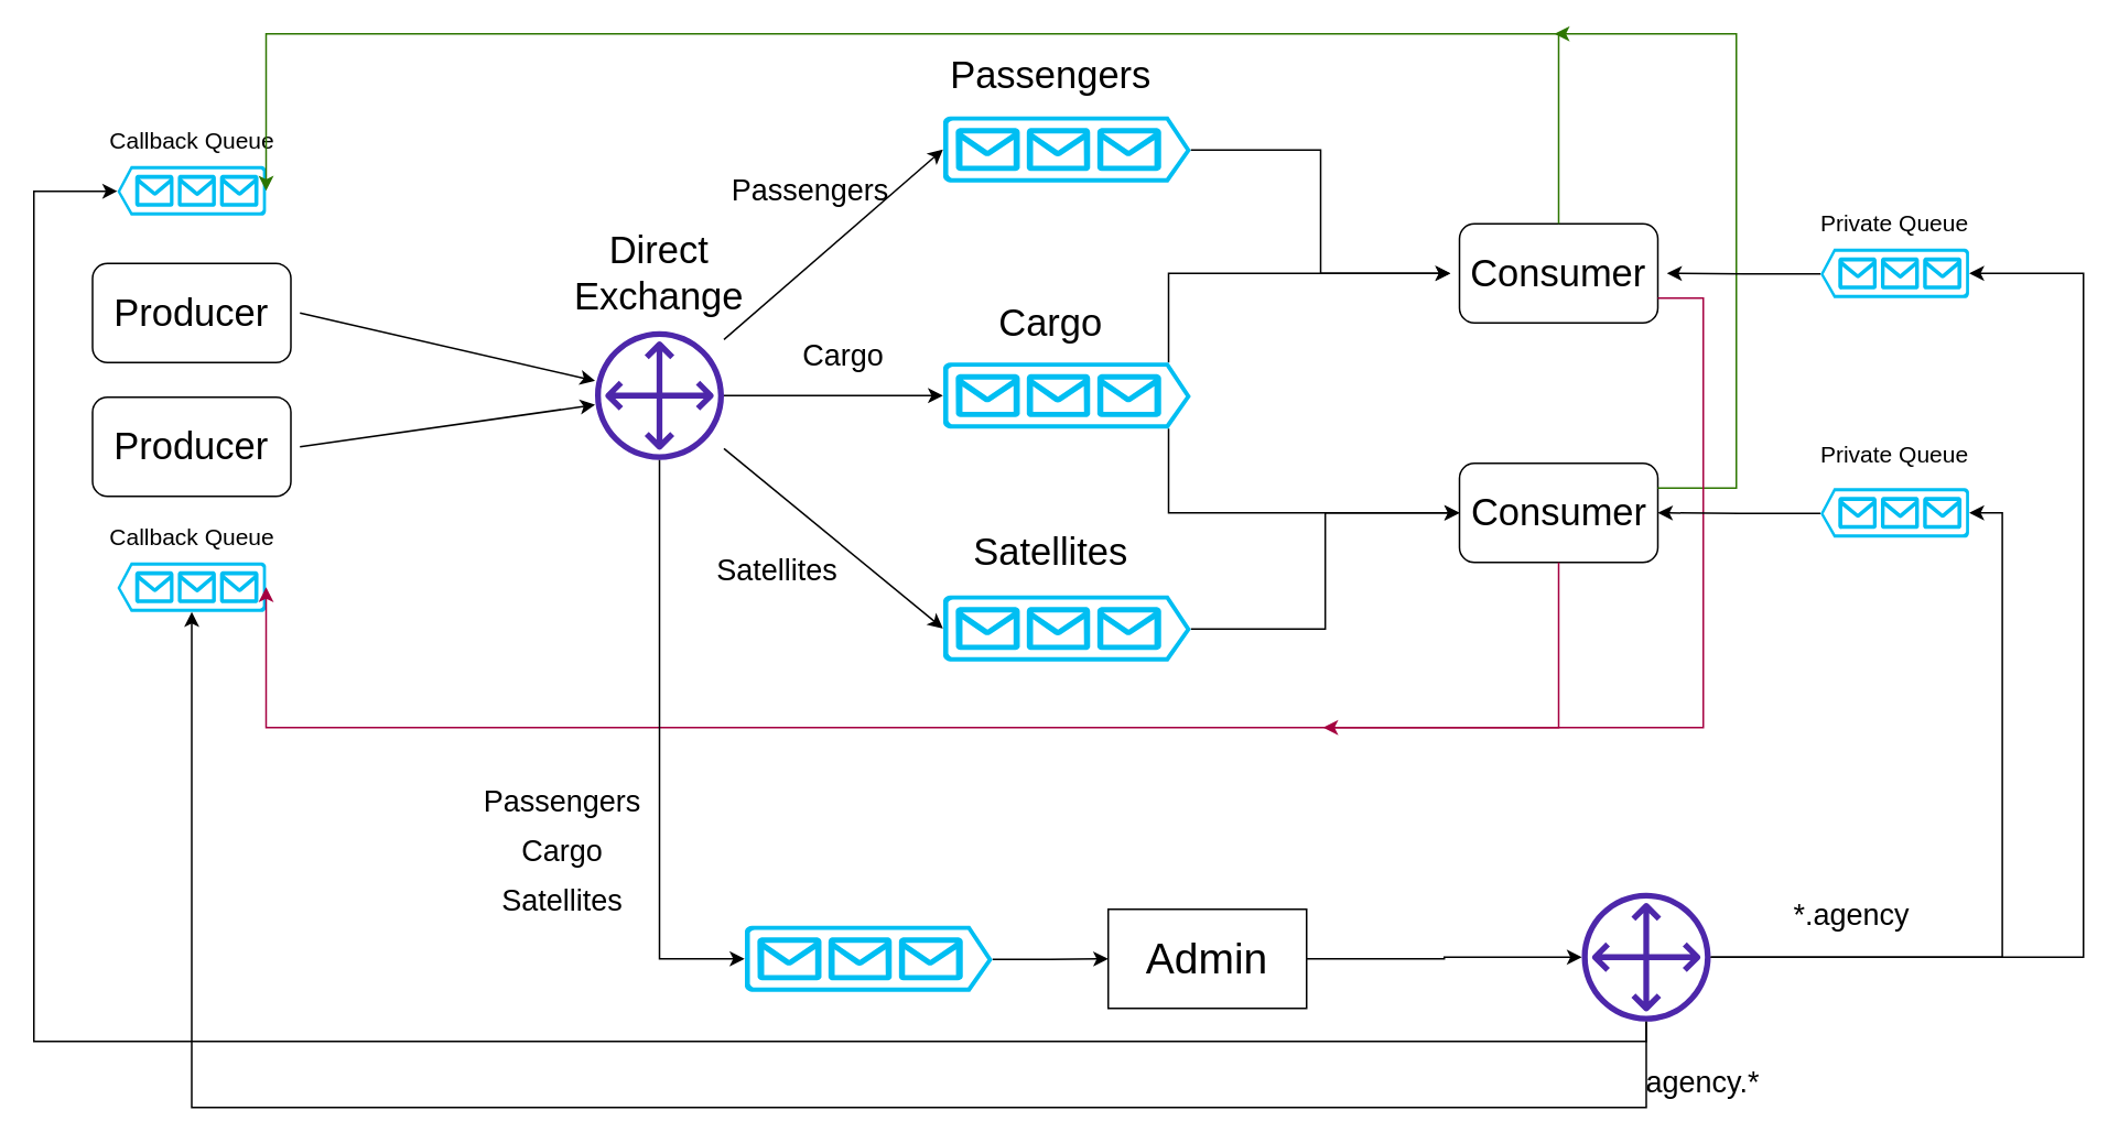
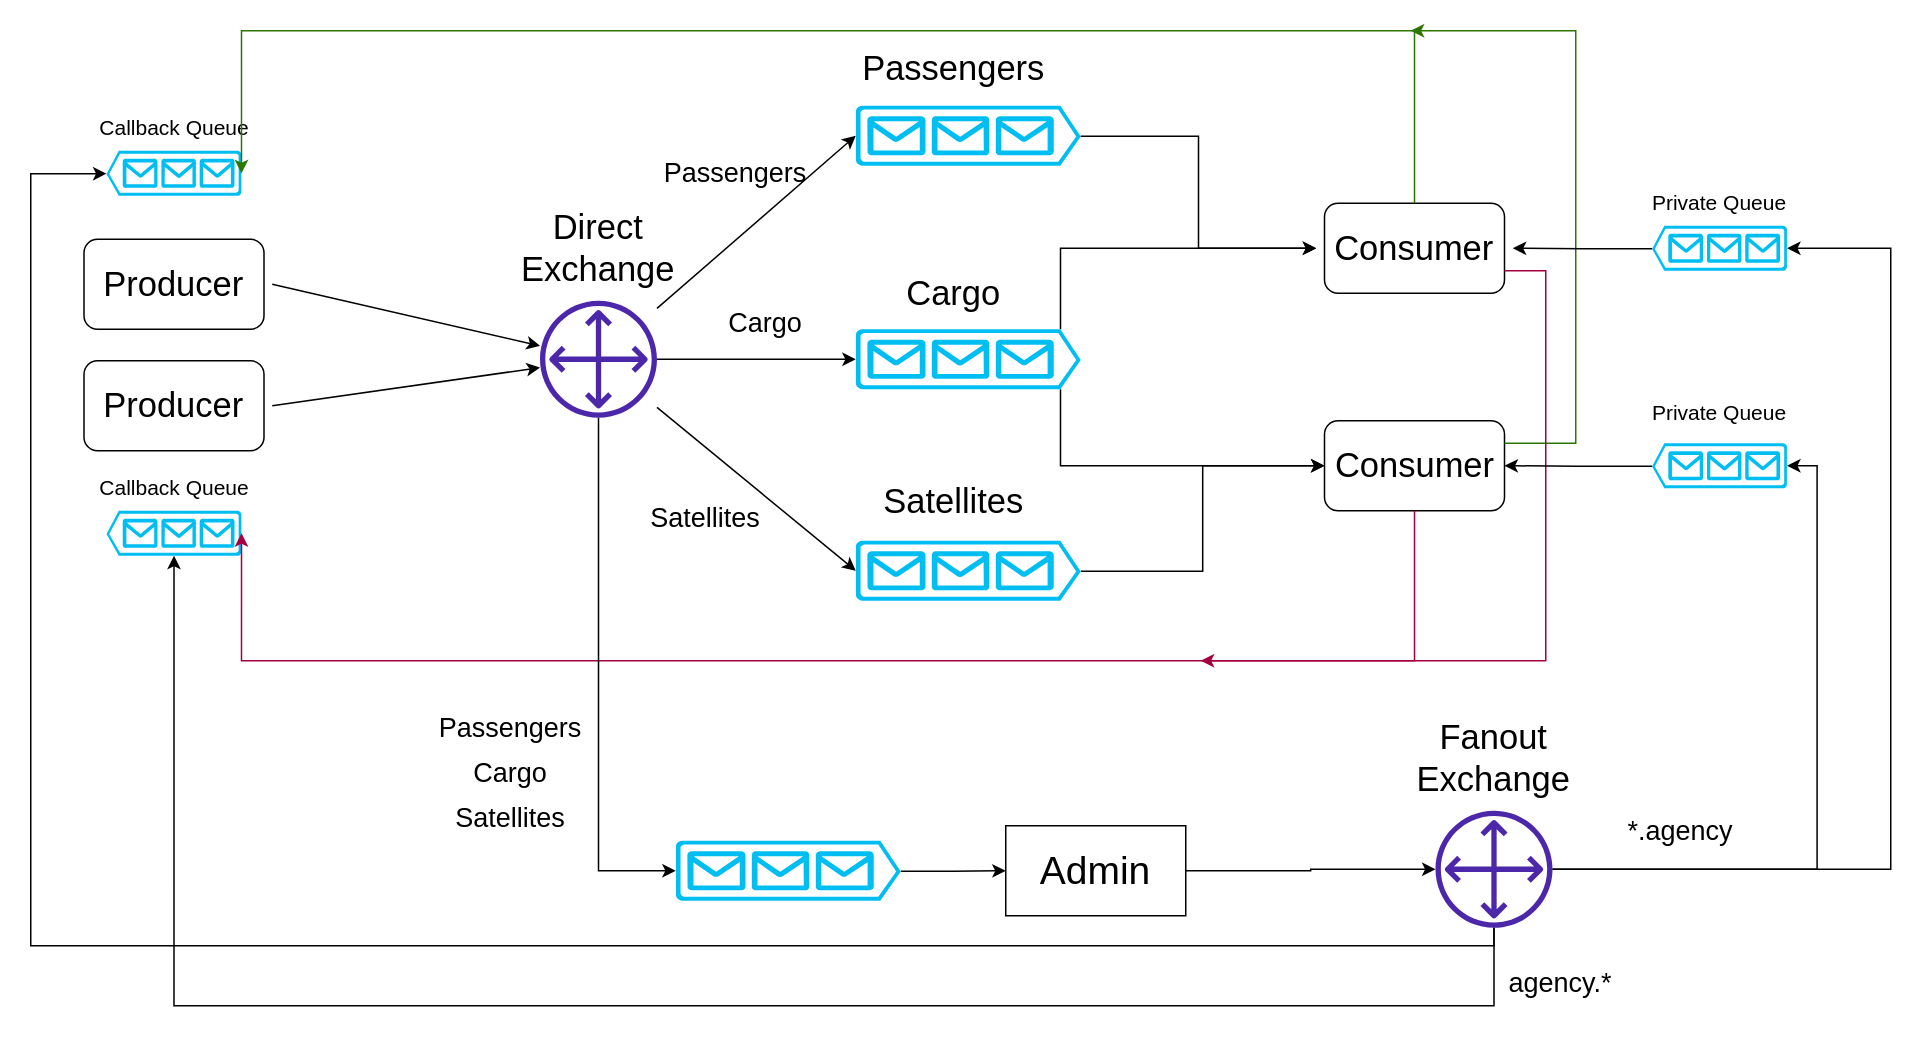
  <mxCell id="0" />
  <mxCell id="1" parent="0" />
  <mxCell id="2" style="rounded=0;orthogonalLoop=1;jettySize=auto;html=1;entryX=0;entryY=0.5;entryDx=0;entryDy=0;entryPerimeter=0;" parent="1" source="11" target="5" edge="1"><mxGeometry relative="1" as="geometry" /></mxCell>
  <mxCell id="3" style="rounded=0;orthogonalLoop=1;jettySize=auto;html=1;exitX=0.91;exitY=0;exitDx=0;exitDy=0;exitPerimeter=0;entryX=0;entryY=0.5;entryDx=0;entryDy=0;edgeStyle=orthogonalEdgeStyle;" parent="1" source="5" target="30" edge="1"><mxGeometry relative="1" as="geometry" /></mxCell>
  <mxCell id="4" style="edgeStyle=orthogonalEdgeStyle;rounded=0;orthogonalLoop=1;jettySize=auto;html=1;exitX=0.91;exitY=1;exitDx=0;exitDy=0;exitPerimeter=0;entryX=0;entryY=0.5;entryDx=0;entryDy=0;" parent="1" source="5" target="34" edge="1"><mxGeometry relative="1" as="geometry" /></mxCell>
  <mxCell id="5" value="" style="verticalLabelPosition=bottom;html=1;verticalAlign=top;align=center;strokeColor=none;fillColor=#00BEF2;shape=mxgraph.azure.queue_generic;pointerEvents=1;" parent="1" vertex="1"><mxGeometry x="570" y="219" width="150" height="40" as="geometry" /></mxCell>
  <mxCell id="6" style="rounded=0;orthogonalLoop=1;jettySize=auto;html=1;entryX=0;entryY=0.5;entryDx=0;entryDy=0;entryPerimeter=0;" parent="1" source="11" target="8" edge="1"><mxGeometry relative="1" as="geometry" /></mxCell>
  <mxCell id="7" style="edgeStyle=orthogonalEdgeStyle;rounded=0;orthogonalLoop=1;jettySize=auto;html=1;exitX=1;exitY=0.51;exitDx=0;exitDy=0;exitPerimeter=0;entryX=0;entryY=0.5;entryDx=0;entryDy=0;" parent="1" source="8" target="34" edge="1"><mxGeometry relative="1" as="geometry"><mxPoint x="870" y="310" as="targetPoint" /></mxGeometry></mxCell>
  <mxCell id="8" value="" style="verticalLabelPosition=bottom;html=1;verticalAlign=top;align=center;strokeColor=none;fillColor=#00BEF2;shape=mxgraph.azure.queue_generic;pointerEvents=1;" parent="1" vertex="1"><mxGeometry x="570" y="360" width="150" height="40" as="geometry" /></mxCell>
  <mxCell id="9" style="rounded=0;orthogonalLoop=1;jettySize=auto;html=1;entryX=0;entryY=0.5;entryDx=0;entryDy=0;entryPerimeter=0;" parent="1" source="11" target="10" edge="1"><mxGeometry relative="1" as="geometry" /></mxCell>
  <mxCell id="10" value="" style="verticalLabelPosition=bottom;html=1;verticalAlign=top;align=center;strokeColor=none;fillColor=#00BEF2;shape=mxgraph.azure.queue_generic;pointerEvents=1;" parent="1" vertex="1"><mxGeometry x="570" y="70" width="150" height="40" as="geometry" /></mxCell>
  <mxCell id="11" value="" style="sketch=0;outlineConnect=0;fontColor=#232F3E;gradientColor=none;fillColor=#4D27AA;strokeColor=none;dashed=0;verticalLabelPosition=bottom;verticalAlign=top;align=center;html=1;fontSize=12;fontStyle=0;aspect=fixed;pointerEvents=1;shape=mxgraph.aws4.customer_gateway;" parent="1" vertex="1"><mxGeometry x="359.5" y="200" width="78" height="78" as="geometry" /></mxCell>
  <mxCell id="12" value="&lt;font style=&quot;font-size: 23px;&quot;&gt;Direct Exchange&lt;/font&gt;" style="text;html=1;strokeColor=none;fillColor=none;align=center;verticalAlign=middle;whiteSpace=wrap;rounded=0;" parent="1" vertex="1"><mxGeometry x="333" width="131" height="30" as="geometry" y="150" /></mxCell>
  <mxCell id="13" value="&lt;font style=&quot;font-size: 23px;&quot;&gt;Passengers&lt;/font&gt;" style="text;html=1;strokeColor=none;fillColor=none;align=center;verticalAlign=middle;whiteSpace=wrap;rounded=0;" parent="1" vertex="1"><mxGeometry x="570" y="30" width="131" height="30" as="geometry" /></mxCell>
  <mxCell id="14" value="&lt;font style=&quot;font-size: 23px;&quot;&gt;Cargo&lt;/font&gt;" style="text;html=1;strokeColor=none;fillColor=none;align=center;verticalAlign=middle;whiteSpace=wrap;rounded=0;" parent="1" vertex="1"><mxGeometry x="570" y="180" width="131" height="30" as="geometry" /></mxCell>
  <mxCell id="15" value="&lt;font style=&quot;font-size: 23px;&quot;&gt;Satellites&lt;/font&gt;" style="text;html=1;strokeColor=none;fillColor=none;align=center;verticalAlign=middle;whiteSpace=wrap;rounded=0;" parent="1" vertex="1"><mxGeometry x="570" y="319" width="131" height="30" as="geometry" /></mxCell>
  <mxCell id="16" value="" style="group" parent="1" vertex="1" connectable="0"><mxGeometry x="59.63" y="70" width="111.75" height="60" as="geometry" /></mxCell>
  <mxCell id="17" value="" style="verticalLabelPosition=bottom;html=1;verticalAlign=top;align=center;strokeColor=none;fillColor=#00BEF2;shape=mxgraph.azure.queue_generic;pointerEvents=1;flipH=1;" parent="16" vertex="1"><mxGeometry x="10.88" y="30" width="90" height="30" as="geometry" /></mxCell>
  <mxCell id="18" value="&lt;font style=&quot;font-size: 14px;&quot;&gt;Callback Queue&lt;/font&gt;" style="text;html=1;strokeColor=none;fillColor=none;align=center;verticalAlign=middle;whiteSpace=wrap;rounded=0;" parent="16" vertex="1"><mxGeometry width="111.75" height="30" as="geometry" /></mxCell>
  <mxCell id="19" value="" style="group" parent="1" vertex="1" connectable="0"><mxGeometry y="159" width="131" height="60" as="geometry" x="50" /></mxCell>
  <mxCell id="20" value="" style="rounded=1;whiteSpace=wrap;html=1;" parent="19" vertex="1"><mxGeometry x="5.5" width="120" height="60" as="geometry" /></mxCell>
  <mxCell id="21" value="&lt;font style=&quot;font-size: 23px;&quot;&gt;Producer&lt;/font&gt;" style="text;html=1;strokeColor=none;fillColor=none;align=center;verticalAlign=middle;whiteSpace=wrap;rounded=0;" parent="19" vertex="1"><mxGeometry y="15" width="131" height="30" as="geometry" /></mxCell>
  <mxCell id="22" value="" style="group" parent="1" vertex="1" connectable="0"><mxGeometry x="59.63" y="310" width="111.75" height="60" as="geometry" /></mxCell>
  <mxCell id="23" value="" style="verticalLabelPosition=bottom;html=1;verticalAlign=top;align=center;strokeColor=none;fillColor=#00BEF2;shape=mxgraph.azure.queue_generic;pointerEvents=1;flipH=1;" parent="22" vertex="1"><mxGeometry x="10.88" y="30" width="90" height="30" as="geometry" /></mxCell>
  <mxCell id="24" value="&lt;font style=&quot;font-size: 14px;&quot;&gt;Callback Queue&lt;/font&gt;" style="text;html=1;strokeColor=none;fillColor=none;align=center;verticalAlign=middle;whiteSpace=wrap;rounded=0;" parent="22" vertex="1"><mxGeometry width="111.75" height="30" as="geometry" /></mxCell>
  <mxCell id="25" value="" style="group" parent="1" vertex="1" connectable="0"><mxGeometry y="240" width="131" height="60" as="geometry" x="50" /></mxCell>
  <mxCell id="26" value="" style="rounded=1;whiteSpace=wrap;html=1;" parent="25" vertex="1"><mxGeometry x="5.5" width="120" height="60" as="geometry" /></mxCell>
  <mxCell id="27" value="&lt;font style=&quot;font-size: 23px;&quot;&gt;Producer&lt;/font&gt;" style="text;html=1;strokeColor=none;fillColor=none;align=center;verticalAlign=middle;whiteSpace=wrap;rounded=0;" parent="25" vertex="1"><mxGeometry y="15" width="131" height="30" as="geometry" /></mxCell>
  <mxCell id="28" value="" style="group" parent="1" vertex="1" connectable="0"><mxGeometry x="877" y="135" width="131" height="60" as="geometry" /></mxCell>
  <mxCell id="29" value="" style="rounded=1;whiteSpace=wrap;html=1;" parent="28" vertex="1"><mxGeometry x="5.5" width="120" height="60" as="geometry" /></mxCell>
  <mxCell id="30" value="&lt;font style=&quot;font-size: 23px;&quot;&gt;Consumer&lt;/font&gt;" style="text;html=1;strokeColor=none;fillColor=none;align=center;verticalAlign=middle;whiteSpace=wrap;rounded=0;" parent="28" vertex="1"><mxGeometry y="15" width="131" height="30" as="geometry" /></mxCell>
  <mxCell id="31" value="" style="group" parent="1" vertex="1" connectable="0"><mxGeometry x="877" y="280" width="131" height="60" as="geometry" /></mxCell>
  <mxCell id="32" value="" style="rounded=1;whiteSpace=wrap;html=1;" parent="31" vertex="1"><mxGeometry x="5.5" width="120" height="60" as="geometry" /></mxCell>
  <mxCell id="33" style="edgeStyle=orthogonalEdgeStyle;rounded=0;orthogonalLoop=1;jettySize=auto;html=1;exitX=1;exitY=0.25;exitDx=0;exitDy=0;fillColor=#60a917;strokeColor=#2D7600;" parent="31" source="32" edge="1"><mxGeometry relative="1" as="geometry"><mxPoint x="63" y="-260" as="targetPoint" /><Array as="points"><mxPoint x="173" y="15" /><mxPoint x="173" y="-260" /></Array></mxGeometry></mxCell>
  <mxCell id="34" value="&lt;font style=&quot;font-size: 23px;&quot;&gt;Consumer&lt;/font&gt;" style="text;html=1;strokeColor=none;fillColor=none;align=center;verticalAlign=middle;whiteSpace=wrap;rounded=0;" parent="31" vertex="1"><mxGeometry x="5.5" y="15" width="120" height="30" as="geometry" /></mxCell>
  <mxCell id="35" style="rounded=0;orthogonalLoop=1;jettySize=auto;html=1;exitX=1;exitY=0.5;exitDx=0;exitDy=0;" parent="1" source="21" target="11" edge="1"><mxGeometry relative="1" as="geometry" /></mxCell>
  <mxCell id="36" style="rounded=0;orthogonalLoop=1;jettySize=auto;html=1;exitX=1;exitY=0.5;exitDx=0;exitDy=0;" parent="1" source="27" target="11" edge="1"><mxGeometry relative="1" as="geometry"><mxPoint x="191" y="160" as="sourcePoint" /><mxPoint x="370" y="233" as="targetPoint" /></mxGeometry></mxCell>
  <mxCell id="37" style="rounded=0;orthogonalLoop=1;jettySize=auto;html=1;exitX=1;exitY=0.51;exitDx=0;exitDy=0;entryX=0;entryY=0.5;entryDx=0;entryDy=0;strokeColor=default;exitPerimeter=0;edgeStyle=orthogonalEdgeStyle;" parent="1" source="10" target="30" edge="1"><mxGeometry relative="1" as="geometry" /></mxCell>
  <mxCell id="38" style="edgeStyle=orthogonalEdgeStyle;rounded=0;orthogonalLoop=1;jettySize=auto;html=1;exitX=0.5;exitY=0;exitDx=0;exitDy=0;entryX=0;entryY=0.5;entryDx=0;entryDy=0;entryPerimeter=0;fillColor=#60a917;strokeColor=#2D7600;" parent="1" source="29" target="17" edge="1"><mxGeometry relative="1" as="geometry"><Array as="points"><mxPoint x="943" y="20" /><mxPoint x="160" y="20" /></Array></mxGeometry></mxCell>
  <mxCell id="39" style="edgeStyle=orthogonalEdgeStyle;rounded=0;orthogonalLoop=1;jettySize=auto;html=1;exitX=0.5;exitY=1;exitDx=0;exitDy=0;entryX=0;entryY=0.5;entryDx=0;entryDy=0;entryPerimeter=0;fillColor=#d80073;strokeColor=#A50040;" parent="1" source="32" target="23" edge="1"><mxGeometry relative="1" as="geometry"><Array as="points"><mxPoint x="943" y="440" /><mxPoint x="161" y="440" /></Array></mxGeometry></mxCell>
  <mxCell id="40" style="edgeStyle=orthogonalEdgeStyle;rounded=0;orthogonalLoop=1;jettySize=auto;html=1;exitX=1;exitY=0.75;exitDx=0;exitDy=0;fillColor=#d80073;strokeColor=#A50040;" parent="1" source="29" edge="1"><mxGeometry relative="1" as="geometry"><mxPoint x="800" y="440" as="targetPoint" /><Array as="points"><mxPoint x="1030" y="180" /><mxPoint x="1030" y="440" /></Array></mxGeometry></mxCell>
  <mxCell id="41" style="edgeStyle=orthogonalEdgeStyle;rounded=0;orthogonalLoop=1;jettySize=auto;html=1;exitX=1;exitY=0.5;exitDx=0;exitDy=0;" parent="1" source="42" target="47" edge="1"><mxGeometry relative="1" as="geometry" /></mxCell>
  <mxCell id="42" value="&lt;font style=&quot;font-size: 26px;&quot;&gt;Admin&lt;/font&gt;" style="whiteSpace=wrap;html=1;rounded=0;" parent="1" vertex="1"><mxGeometry x="670" y="550" width="120" height="60" as="geometry" /></mxCell>
  <mxCell id="43" style="edgeStyle=orthogonalEdgeStyle;rounded=0;orthogonalLoop=1;jettySize=auto;html=1;exitX=1;exitY=0.51;exitDx=0;exitDy=0;exitPerimeter=0;entryX=0;entryY=0.5;entryDx=0;entryDy=0;" parent="1" source="45" target="42" edge="1"><mxGeometry relative="1" as="geometry" /></mxCell>
  <mxCell id="44" style="edgeStyle=orthogonalEdgeStyle;rounded=0;orthogonalLoop=1;jettySize=auto;html=1;entryX=0;entryY=0.5;entryDx=0;entryDy=0;entryPerimeter=0;" parent="1" source="11" target="45" edge="1"><mxGeometry relative="1" as="geometry"><Array as="points"><mxPoint x="399" y="580" /></Array></mxGeometry></mxCell>
  <mxCell id="45" value="" style="verticalLabelPosition=bottom;html=1;verticalAlign=top;align=center;strokeColor=none;fillColor=#00BEF2;shape=mxgraph.azure.queue_generic;pointerEvents=1;" parent="1" vertex="1"><mxGeometry x="450" y="560" width="150" height="40" as="geometry" /></mxCell>
  <mxCell id="46" value="" style="group" parent="1" vertex="1" connectable="0"><mxGeometry x="930" y="490" width="131" height="128" as="geometry" /></mxCell>
  <mxCell id="47" value="" style="sketch=0;outlineConnect=0;fontColor=#232F3E;gradientColor=none;fillColor=#4D27AA;strokeColor=none;dashed=0;verticalLabelPosition=bottom;verticalAlign=top;align=center;html=1;fontSize=12;fontStyle=0;aspect=fixed;pointerEvents=1;shape=mxgraph.aws4.customer_gateway;" parent="46" vertex="1"><mxGeometry x="26.5" y="50" width="78" height="78" as="geometry" /></mxCell>
+ <mxCell id="48" value="&lt;font style=&quot;font-size: 23px;&quot;&gt;Fanout Exchange&lt;/font&gt;" style="text;html=1;strokeColor=none;fillColor=none;align=center;verticalAlign=middle;whiteSpace=wrap;rounded=0;" parent="46" vertex="1"><mxGeometry width="131" height="30" as="geometry" /></mxCell>
  <mxCell id="49" style="edgeStyle=orthogonalEdgeStyle;rounded=0;orthogonalLoop=1;jettySize=auto;html=1;entryX=0.5;entryY=1;entryDx=0;entryDy=0;entryPerimeter=0;" parent="1" source="47" target="23" edge="1"><mxGeometry relative="1" as="geometry"><Array as="points"><mxPoint x="996" y="670" /><mxPoint x="116" y="670" /></Array></mxGeometry></mxCell>
  <mxCell id="50" style="edgeStyle=orthogonalEdgeStyle;rounded=0;orthogonalLoop=1;jettySize=auto;html=1;entryX=1;entryY=0.51;entryDx=0;entryDy=0;entryPerimeter=0;" parent="1" source="47" target="17" edge="1"><mxGeometry relative="1" as="geometry"><Array as="points"><mxPoint x="996" y="630" /><mxPoint x="20" y="630" /><mxPoint x="20" y="115" /></Array></mxGeometry></mxCell>
  <mxCell id="51" value="&lt;font style=&quot;font-size: 18px;&quot;&gt;Passengers&lt;/font&gt;" style="text;html=1;strokeColor=none;fillColor=none;align=center;verticalAlign=middle;whiteSpace=wrap;rounded=0;" parent="1" vertex="1"><mxGeometry x="460" y="100" width="60" height="30" as="geometry" /></mxCell>
  <mxCell id="52" value="&lt;font style=&quot;font-size: 18px;&quot;&gt;Cargo&lt;/font&gt;" style="text;html=1;strokeColor=none;fillColor=none;align=center;verticalAlign=middle;whiteSpace=wrap;rounded=0;" parent="1" vertex="1"><mxGeometry x="480" y="200" width="60" height="30" as="geometry" /></mxCell>
  <mxCell id="53" value="&lt;font style=&quot;font-size: 18px;&quot;&gt;Satellites&lt;/font&gt;" style="text;html=1;strokeColor=none;fillColor=none;align=center;verticalAlign=middle;whiteSpace=wrap;rounded=0;" parent="1" vertex="1"><mxGeometry x="440" y="330" width="60" height="30" as="geometry" /></mxCell>
  <mxCell id="54" value="&lt;font style=&quot;font-size: 18px;&quot;&gt;Satellites&lt;/font&gt;" style="text;html=1;strokeColor=none;fillColor=none;align=center;verticalAlign=middle;whiteSpace=wrap;rounded=0;" parent="1" vertex="1"><mxGeometry x="310" y="530" width="60" height="30" as="geometry" /></mxCell>
  <mxCell id="55" value="&lt;font style=&quot;font-size: 18px;&quot;&gt;Cargo&lt;/font&gt;" style="text;html=1;strokeColor=none;fillColor=none;align=center;verticalAlign=middle;whiteSpace=wrap;rounded=0;" parent="1" vertex="1"><mxGeometry x="310" y="500" width="60" height="30" as="geometry" /></mxCell>
  <mxCell id="56" value="&lt;font style=&quot;font-size: 18px;&quot;&gt;Passengers&lt;/font&gt;" style="text;html=1;strokeColor=none;fillColor=none;align=center;verticalAlign=middle;whiteSpace=wrap;rounded=0;" parent="1" vertex="1"><mxGeometry x="310" y="470" width="60" height="30" as="geometry" /></mxCell>
  <mxCell id="57" value="" style="group" parent="1" vertex="1" connectable="0"><mxGeometry x="1090" y="120" width="111.75" height="60" as="geometry" /></mxCell>
  <mxCell id="58" value="" style="verticalLabelPosition=bottom;html=1;verticalAlign=top;align=center;strokeColor=none;fillColor=#00BEF2;shape=mxgraph.azure.queue_generic;pointerEvents=1;flipH=1;" parent="57" vertex="1"><mxGeometry x="10.88" y="30" width="90" height="30" as="geometry" /></mxCell>
  <mxCell id="59" value="&lt;font style=&quot;font-size: 14px;&quot;&gt;Private Queue&lt;/font&gt;" style="text;html=1;strokeColor=none;fillColor=none;align=center;verticalAlign=middle;whiteSpace=wrap;rounded=0;" parent="57" vertex="1"><mxGeometry width="111.75" height="30" as="geometry" /></mxCell>
  <mxCell id="60" style="edgeStyle=orthogonalEdgeStyle;rounded=0;orthogonalLoop=1;jettySize=auto;html=1;exitX=1;exitY=0.51;exitDx=0;exitDy=0;exitPerimeter=0;entryX=1;entryY=0.5;entryDx=0;entryDy=0;" parent="1" source="61" target="34" edge="1"><mxGeometry relative="1" as="geometry" /></mxCell>
  <mxCell id="61" value="" style="verticalLabelPosition=bottom;html=1;verticalAlign=top;align=center;strokeColor=none;fillColor=#00BEF2;shape=mxgraph.azure.queue_generic;pointerEvents=1;flipH=1;" parent="1" vertex="1"><mxGeometry x="1100.88" y="295" width="90" height="30" as="geometry" /></mxCell>
  <mxCell id="62" value="&lt;font style=&quot;font-size: 14px;&quot;&gt;Private Queue&lt;/font&gt;" style="text;html=1;strokeColor=none;fillColor=none;align=center;verticalAlign=middle;whiteSpace=wrap;rounded=0;" parent="1" vertex="1"><mxGeometry x="1090" y="260" width="111.75" height="30" as="geometry" /></mxCell>
  <mxCell id="63" style="edgeStyle=orthogonalEdgeStyle;rounded=0;orthogonalLoop=1;jettySize=auto;html=1;entryX=0;entryY=0.5;entryDx=0;entryDy=0;entryPerimeter=0;" parent="1" source="47" target="61" edge="1"><mxGeometry relative="1" as="geometry" /></mxCell>
  <mxCell id="64" style="edgeStyle=orthogonalEdgeStyle;rounded=0;orthogonalLoop=1;jettySize=auto;html=1;entryX=0;entryY=0.5;entryDx=0;entryDy=0;entryPerimeter=0;" parent="1" source="47" target="58" edge="1"><mxGeometry relative="1" as="geometry"><Array as="points"><mxPoint x="1260" y="579" /><mxPoint x="1260" y="165" /></Array></mxGeometry></mxCell>
  <mxCell id="65" style="edgeStyle=orthogonalEdgeStyle;rounded=0;orthogonalLoop=1;jettySize=auto;html=1;exitX=1;exitY=0.51;exitDx=0;exitDy=0;exitPerimeter=0;entryX=1;entryY=0.5;entryDx=0;entryDy=0;" parent="1" source="58" target="30" edge="1"><mxGeometry relative="1" as="geometry" /></mxCell>
  <mxCell id="66" value="&lt;font style=&quot;font-size: 18px;&quot;&gt;*.agency&lt;/font&gt;" style="text;html=1;strokeColor=none;fillColor=none;align=center;verticalAlign=middle;whiteSpace=wrap;rounded=0;" parent="1" vertex="1"><mxGeometry x="1090" y="539" width="60" height="30" as="geometry" /></mxCell>
- <mxCell id="67" value="&lt;font style=&quot;font-size: 18px;&quot;&gt;agency.*&lt;/font&gt;" style="text;html=1;strokeColor=none;fillColor=none;align=center;verticalAlign=middle;whiteSpace=wrap;rounded=0;" parent="1" vertex="1"><mxGeometry x="1000" y="640" width="60" height="30" as="geometry" /></mxCell>
+ <mxCell id="67" value="&lt;font style=&quot;font-size: 18px;&quot;&gt;agency.*&lt;/font&gt;" style="text;html=1;strokeColor=none;fillColor=none;align=center;verticalAlign=middle;whiteSpace=wrap;rounded=0;" parent="1" vertex="1"><mxGeometry x="1010" y="640" width="60" height="30" as="geometry" /></mxCell>
